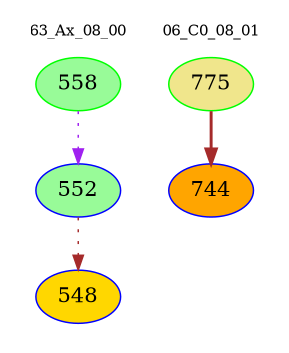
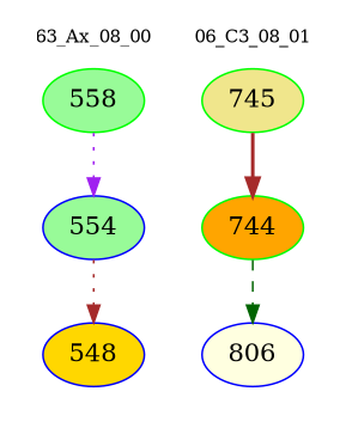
  digraph {
    node [color=blue fillcolor=palegreen style=filled]
    edge [color=brown style=dotted]
    n1 [color=green label=558]
-   n2 [label=552]
+   n2 [label=554]
    n3 [fillcolor=gold label=548]
-   n4 [color=green fillcolor=khaki label=775]
-   n5 [fillcolor=orange label=744]
+   n4 [color=green fillcolor=khaki label=745]
+   n5 [color=green fillcolor=orange label=744]
+   n6 [fillcolor=lightyellow label=806]
    subgraph cluster_1 {
      color=white
      fontsize=10
      label="63_Ax_08_00"
      n1
      n2
      n3
    }
    subgraph cluster_2 {
      color=white
      fontsize=10
-     label="06_C0_08_01"
+     label="06_C3_08_01"
      n4
      n5
+     n6
    }
    n1 -> n2 [color=purple]
    n2 -> n3
    n4 -> n5 [style=bold]
+   n5 -> n6 [color=darkgreen style=dashed]
  }
